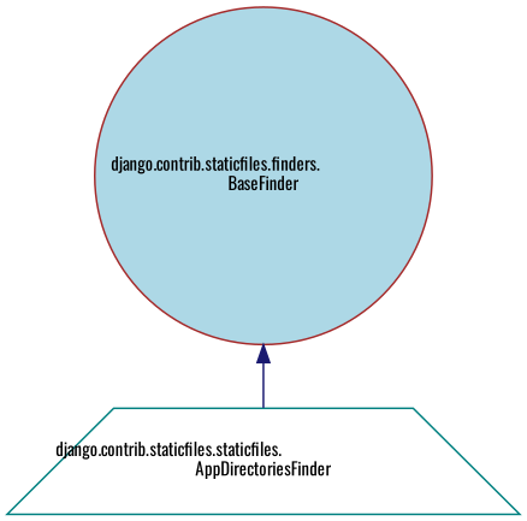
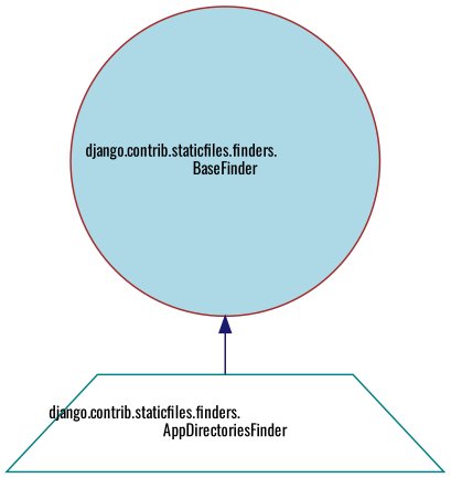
  digraph {
    fontname=Oswald
    node [fontname=Oswald fontsize=10 style=filled]
-   n1 [color=teal fillcolor=white fontcolor=black height=0.2 label="django.contrib.staticfiles.staticfiles.\lAppDirectoriesFinder" shape=trapezium width=0.4]
+   n1 [color=teal fillcolor=white fontcolor=black height=0.2 label="django.contrib.staticfiles.finders.\lAppDirectoriesFinder" shape=trapezium width=0.4]
    n2 [color=brown fillcolor=lightblue height=0.2 label="django.contrib.staticfiles.finders.\lBaseFinder" shape=circle width=0.4]
    n2 -> n1 [color=midnightblue dir=back fontname=Oswald fontsize=10 labelfontname=Helvetica labelfontsize=10 style=solid]
  }
